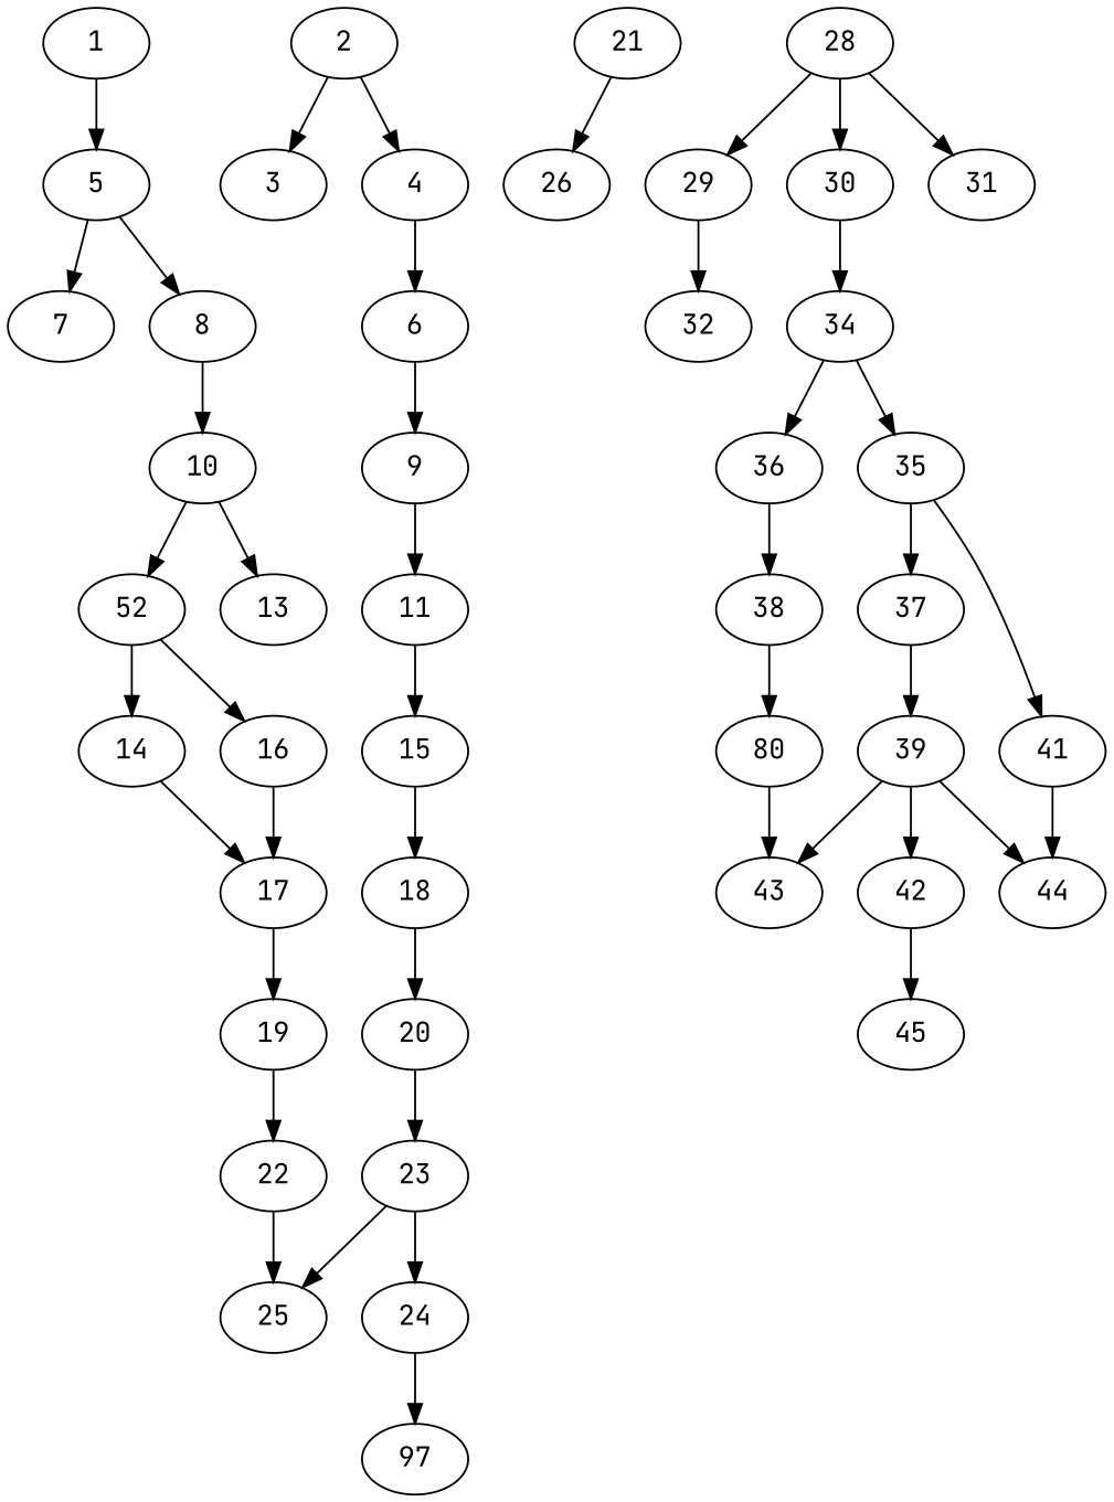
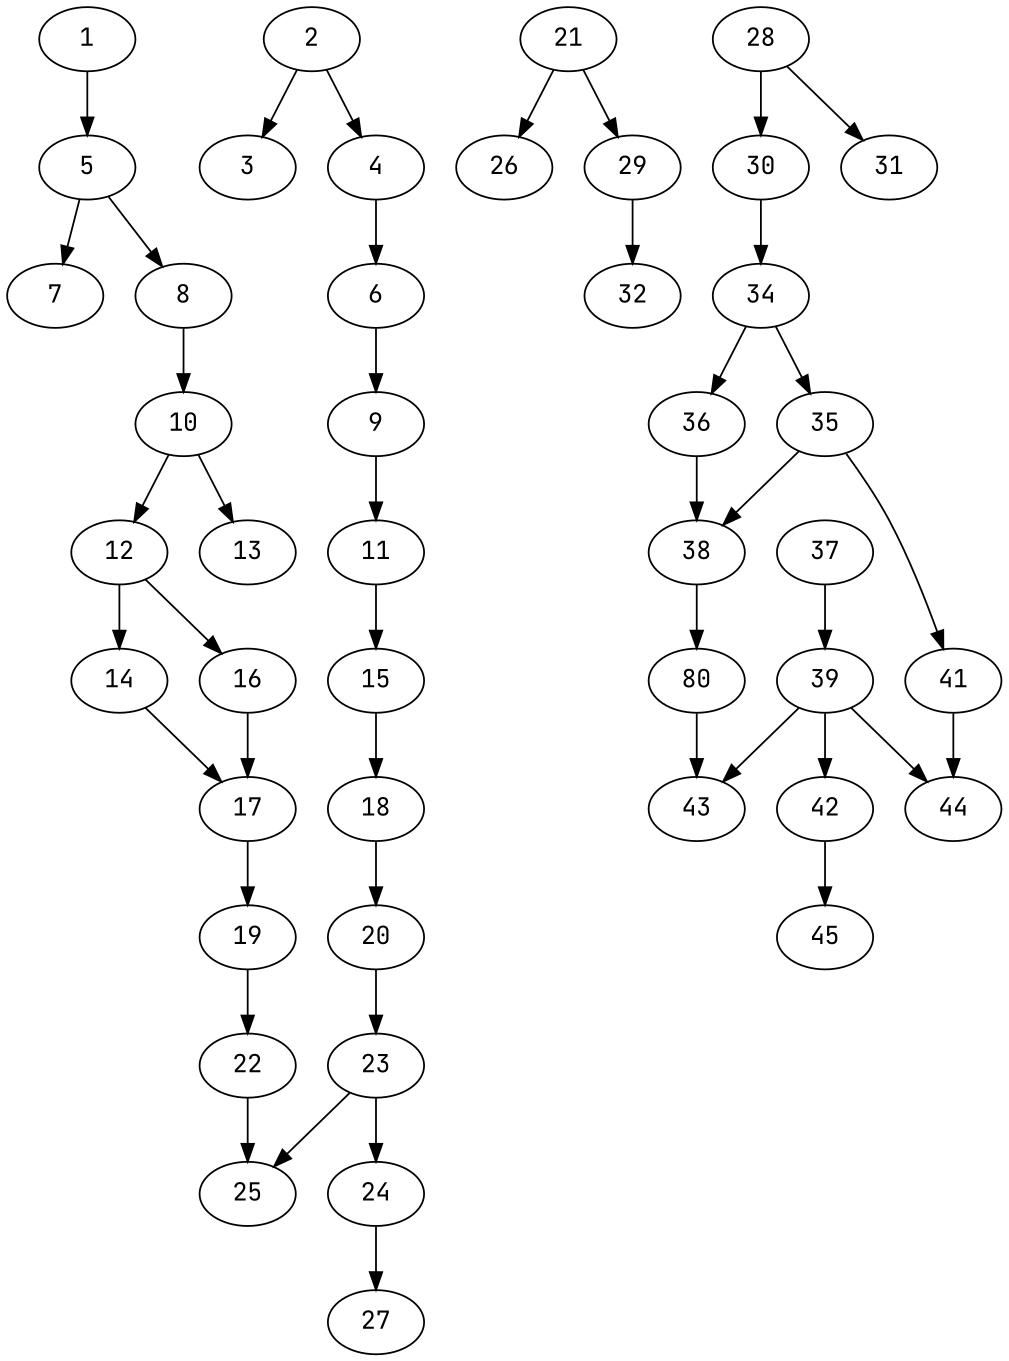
  digraph {
    fontname="JetBrains Mono"
    node [alpha=0.07 fontname="JetBrains Mono"]
    edge [fontname="JetBrains Mono"]
    1 [alpha=0.12 expect_size=48473088]
    5 [alpha=0.14 expect_size=50125824]
    7 [expect_size=38827008]
    8 [alpha=0.15 expect_size=37524480]
    10 [alpha=0.09 expect_size=32699392]
    2 [alpha=0.16 expect_size=11575296]
    3 [expect_size=45987840]
    4 [alpha=0.15 expect_size=15295488]
    6 [alpha=0.06 expect_size=47358976]
    9 [alpha=0.19 expect_size=16985088]
    11 [alpha=0.10 expect_size=40211456]
-   12 [alpha=0.16 expect_size=21371904 label=52]
+   12 [alpha=0.16 expect_size=21371904]
    13 [alpha=0.08 expect_size=10848256]
    15 [alpha=0.01 expect_size=15326208]
    14 [alpha=0.11 expect_size=27992064]
    16 [alpha=0.00 expect_size=49428480]
    18 [alpha=0.16 expect_size=32075776]
    17 [alpha=0.01 expect_size=15844352]
    20 [expect_size=18874368]
    19 [expect_size=20638720]
    22 [expect_size=17051648]
    23 [alpha=0.05 expect_size=7087104]
    21 [alpha=0.05 expect_size=41018368]
    26 [alpha=0.10 expect_size=6473728]
    25 [alpha=0.10 expect_size=51857408]
    24 [alpha=0.08 expect_size=26369024]
-   27 [alpha=0.04 expect_size=7127040 label=97]
+   27 [alpha=0.04 expect_size=7127040]
    28 [alpha=0.11 expect_size=9888768]
    29 [alpha=0.04 expect_size=48228352]
    30 [alpha=0.08 expect_size=16464896]
    31 [expect_size=32625664]
    32 [alpha=0.13 expect_size=45570048]
    34 [alpha=0.20 expect_size=27180032]
    36 [alpha=0.03 expect_size=23351296]
    35 [alpha=0.02 expect_size=46645248]
    38 [alpha=0.05 expect_size=8422400]
    37 [alpha=0.08 expect_size=46601216]
    41 [alpha=0.02 expect_size=17615872]
    n39 [alpha=0.17 expect_size=45108224 label=80]
    39 [alpha=0.08 expect_size=35467264]
    42 [alpha=0.11 expect_size=35145728]
    43 [alpha=0.01 expect_size=19453952]
    44 [alpha=0.00 expect_size=23334912]
    45 [alpha=0.19 expect_size=22349824]
    1 -> 5
    5 -> 7
    5 -> 8
    8 -> 10
    10 -> 12
    10 -> 13
    2 -> 3
    2 -> 4
    4 -> 6
    6 -> 9
    9 -> 11
    11 -> 15
    12 -> 14
    12 -> 16
    15 -> 18
    14 -> 17
    16 -> 17
    18 -> 20
    17 -> 19
    20 -> 23
    19 -> 22
    22 -> 25
    23 -> 25
    23 -> 24
    21 -> 26
    24 -> 27
-   28 -> 29
+   21 -> 29
    28 -> 30
    28 -> 31
    29 -> 32
    30 -> 34
    34 -> 36
    34 -> 35
    36 -> 38
-   35 -> 37
+   35 -> 38
    35 -> 41
    38 -> n39
    37 -> 39
    41 -> 44
    n39 -> 43
    39 -> 42
    39 -> 43
    39 -> 44
    42 -> 45
  }
